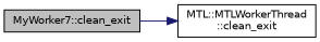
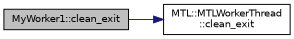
  digraph {
    rankdir=LR
    node [color=black fontname=Helvetica fontsize=10 shape=record style=filled]
-   n1 [fillcolor=grey75 fontcolor=black height=0.2 label="MyWorker7::clean_exit" width=0.4]
+   n1 [fillcolor=grey75 fontcolor=black height=0.2 label="MyWorker1::clean_exit" width=0.4]
    n2 [fillcolor=white height=0.2 label="MTL::MTLWorkerThread\l::clean_exit" width=0.4]
    n1 -> n2 [color=midnightblue fontname=Helvetica fontsize=10 labelfontname=Helvetica labelfontsize=10 style=solid]
  }
